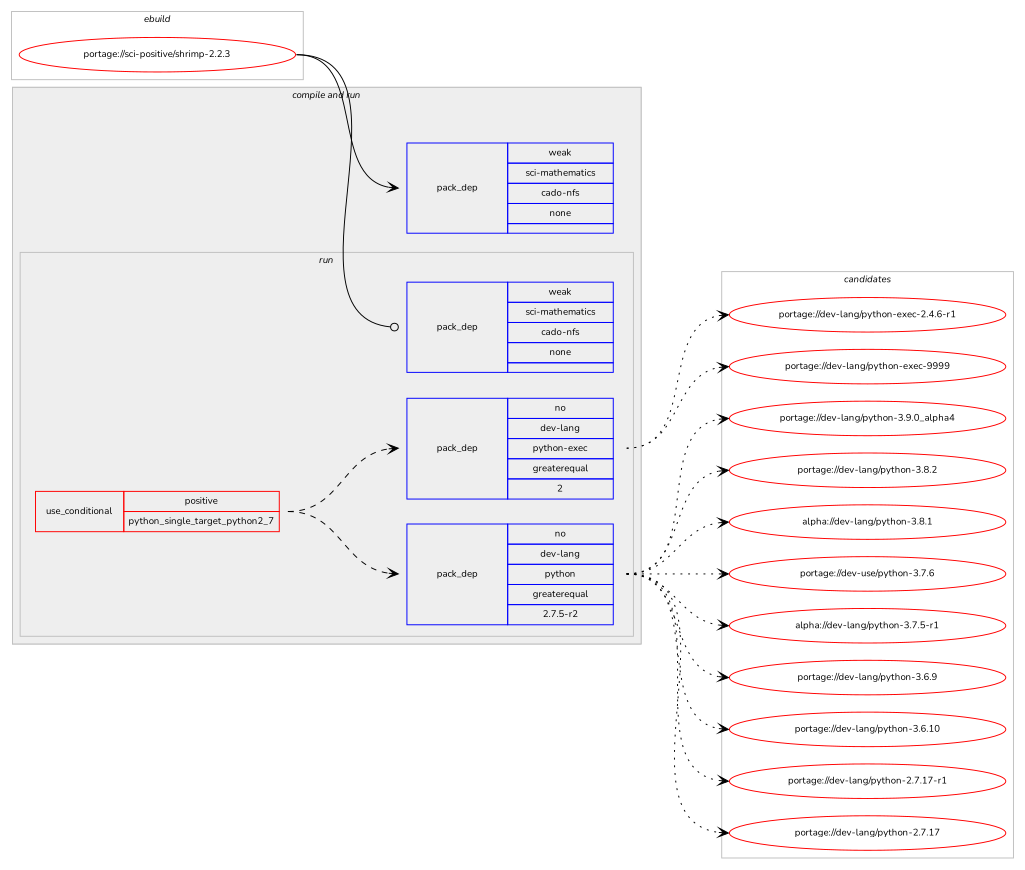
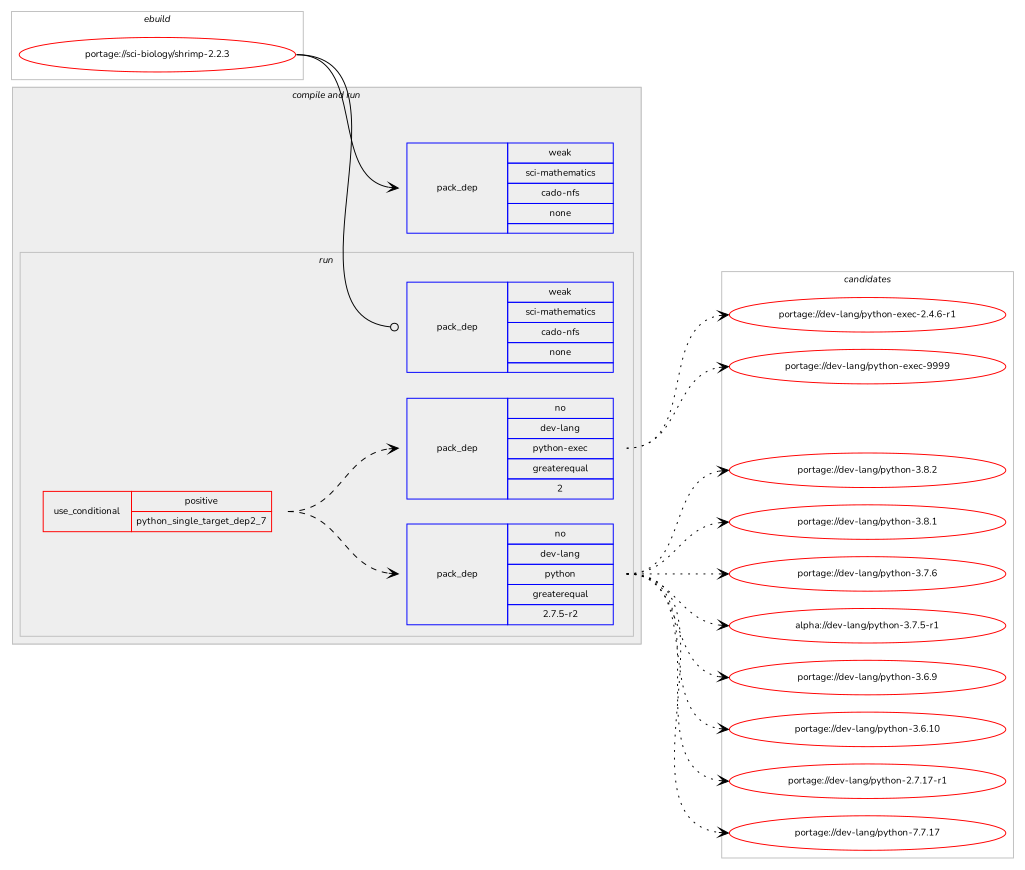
  digraph {
    compound=true
    concentrate=true
    fontname=Nunito
    fontsize=10
    newrank=true
    rankdir=LR
    ranksep=1.5
    node [color=red fontname=Nunito fontsize=10]
    edge [arrowhead=vee fontname=Nunito headport=w style=dotted tailport=e weight=100]
-   n1 [label="portage://sci-positive/shrimp-2.2.3" width=4]
+   n1 [label="portage://sci-biology/shrimp-2.2.3" width=4]
    n2 [color=blue label=<<TABLE BORDER="0" CELLBORDER="1" CELLSPACING="0" CELLPADDING="4" WIDTH="220"><TR><TD ROWSPAN="6" CELLPADDING="30">pack_dep</TD></TR><TR><TD WIDTH="110">weak</TD></TR><TR><TD>sci-mathematics</TD></TR><TR><TD>cado-nfs</TD></TR><TR><TD>none</TD></TR><TR><TD></TD></TR></TABLE>> shape=none]
    n3 [color=blue label=<<TABLE BORDER="0" CELLBORDER="1" CELLSPACING="0" CELLPADDING="4" WIDTH="220"><TR><TD ROWSPAN="6" CELLPADDING="30">pack_dep</TD></TR><TR><TD WIDTH="110">no</TD></TR><TR><TD>dev-lang</TD></TR><TR><TD>python</TD></TR><TR><TD>greaterequal</TD></TR><TR><TD>2.7.5-r2</TD></TR></TABLE>> shape=none]
    n4 [color=blue label=<<TABLE BORDER="0" CELLBORDER="1" CELLSPACING="0" CELLPADDING="4" WIDTH="220"><TR><TD ROWSPAN="6" CELLPADDING="30">pack_dep</TD></TR><TR><TD WIDTH="110">no</TD></TR><TR><TD>dev-lang</TD></TR><TR><TD>python-exec</TD></TR><TR><TD>greaterequal</TD></TR><TR><TD>2</TD></TR></TABLE>> shape=none]
-   n5 [label=<<TABLE BORDER="0" CELLBORDER="1" CELLSPACING="0" CELLPADDING="4"><TR><TD ROWSPAN="3" CELLPADDING="10">use_conditional</TD></TR><TR><TD>positive</TD></TR><TR><TD>python_single_target_python2_7</TD></TR></TABLE>> shape=none]
+   n5 [label=<<TABLE BORDER="0" CELLBORDER="1" CELLSPACING="0" CELLPADDING="4"><TR><TD ROWSPAN="3" CELLPADDING="10">use_conditional</TD></TR><TR><TD>positive</TD></TR><TR><TD>python_single_target_dep2_7</TD></TR></TABLE>> shape=none]
    n6 [color=blue label=<<TABLE BORDER="0" CELLBORDER="1" CELLSPACING="0" CELLPADDING="4" WIDTH="220"><TR><TD ROWSPAN="6" CELLPADDING="30">pack_dep</TD></TR><TR><TD WIDTH="110">weak</TD></TR><TR><TD>sci-mathematics</TD></TR><TR><TD>cado-nfs</TD></TR><TR><TD>none</TD></TR><TR><TD></TD></TR></TABLE>> shape=none]
-   n7 [label="portage://dev-lang/python-3.9.0_alpha4" width=4]
    n8 [label="portage://dev-lang/python-3.8.2" width=4]
-   n9 [label="alpha://dev-lang/python-3.8.1" width=4]
-   n10 [label="portage://dev-use/python-3.7.6" width=4]
+   n9 [label="portage://dev-lang/python-3.8.1" width=4]
+   n10 [label="portage://dev-lang/python-3.7.6" width=4]
    n11 [label="alpha://dev-lang/python-3.7.5-r1" width=4]
    n12 [label="portage://dev-lang/python-3.6.9" width=4]
    n13 [label="portage://dev-lang/python-3.6.10" width=4]
    n14 [label="portage://dev-lang/python-2.7.17-r1" width=4]
-   n15 [label="portage://dev-lang/python-2.7.17" width=4]
+   n15 [label="portage://dev-lang/python-7.7.17" width=4]
    n16 [label="portage://dev-lang/python-exec-9999" width=4]
    n17 [label="portage://dev-lang/python-exec-2.4.6-r1" width=4]
    subgraph cluster_1 {
      color=gray
      label=<<i>ebuild</i>>
      rank=same
      n1
    }
    subgraph cluster_2 {
      color=gray
      label=<<i>dependencies</i>>
      subgraph cluster_3 {
        color=gray
        fillcolor="#eeeeee"
        label=<<i>compile</i>>
        style=filled
        subgraph sub_4 {
          color=gray
          fillcolor="#eeeeee"
          label=<<i>compile</i>>
          style=filled
          n2
        }
      }
      subgraph cluster_5 {
        color=gray
        fillcolor="#eeeeee"
        label=<<i>compile and run</i>>
        style=filled
      }
      subgraph cluster_6 {
        color=gray
        fillcolor="#eeeeee"
        label=<<i>run</i>>
        style=filled
        subgraph sub_7 {
          color=gray
          fillcolor="#eeeeee"
          label=<<i>run</i>>
          style=filled
          n5
          subgraph sub_8 {
            color=gray
            fillcolor="#eeeeee"
            label=<<i>run</i>>
            style=filled
            n3
          }
          subgraph sub_9 {
            color=gray
            fillcolor="#eeeeee"
            label=<<i>run</i>>
            style=filled
            n4
          }
        }
        subgraph sub_10 {
          color=gray
          fillcolor="#eeeeee"
          label=<<i>run</i>>
          style=filled
          n6
        }
      }
    }
    subgraph cluster_11 {
      color=gray
      label=<<i>candidates</i>>
      rank=same
      subgraph sub_12 {
        color=black
        label=<<i>candidates</i>>
        nodesep=1
        rank=same
-       n7
        n8
        n9
        n10
        n11
        n12
        n13
        n14
        n15
      }
      subgraph sub_13 {
        color=black
        label=<<i>candidates</i>>
        nodesep=1
        rank=same
      }
      subgraph sub_14 {
        color=black
        label=<<i>candidates</i>>
        nodesep=1
        rank=same
        n16
        n17
      }
      subgraph sub_15 {
        color=black
        label=<<i>candidates</i>>
        nodesep=1
        rank=same
      }
    }
    n1 -> n2 [style=solid weight=20]
    n1 -> n6 [arrowhead=odot style=solid weight=20]
-   n3 -> n7
    n3 -> n8
    n3 -> n9
    n3 -> n10
    n3 -> n11
    n3 -> n12
    n3 -> n13
    n3 -> n14
    n3 -> n15
    n4 -> n16
    n4 -> n17
    n5 -> n3 [style=dashed weight=20]
    n5 -> n4 [style=dashed weight=20]
  }
